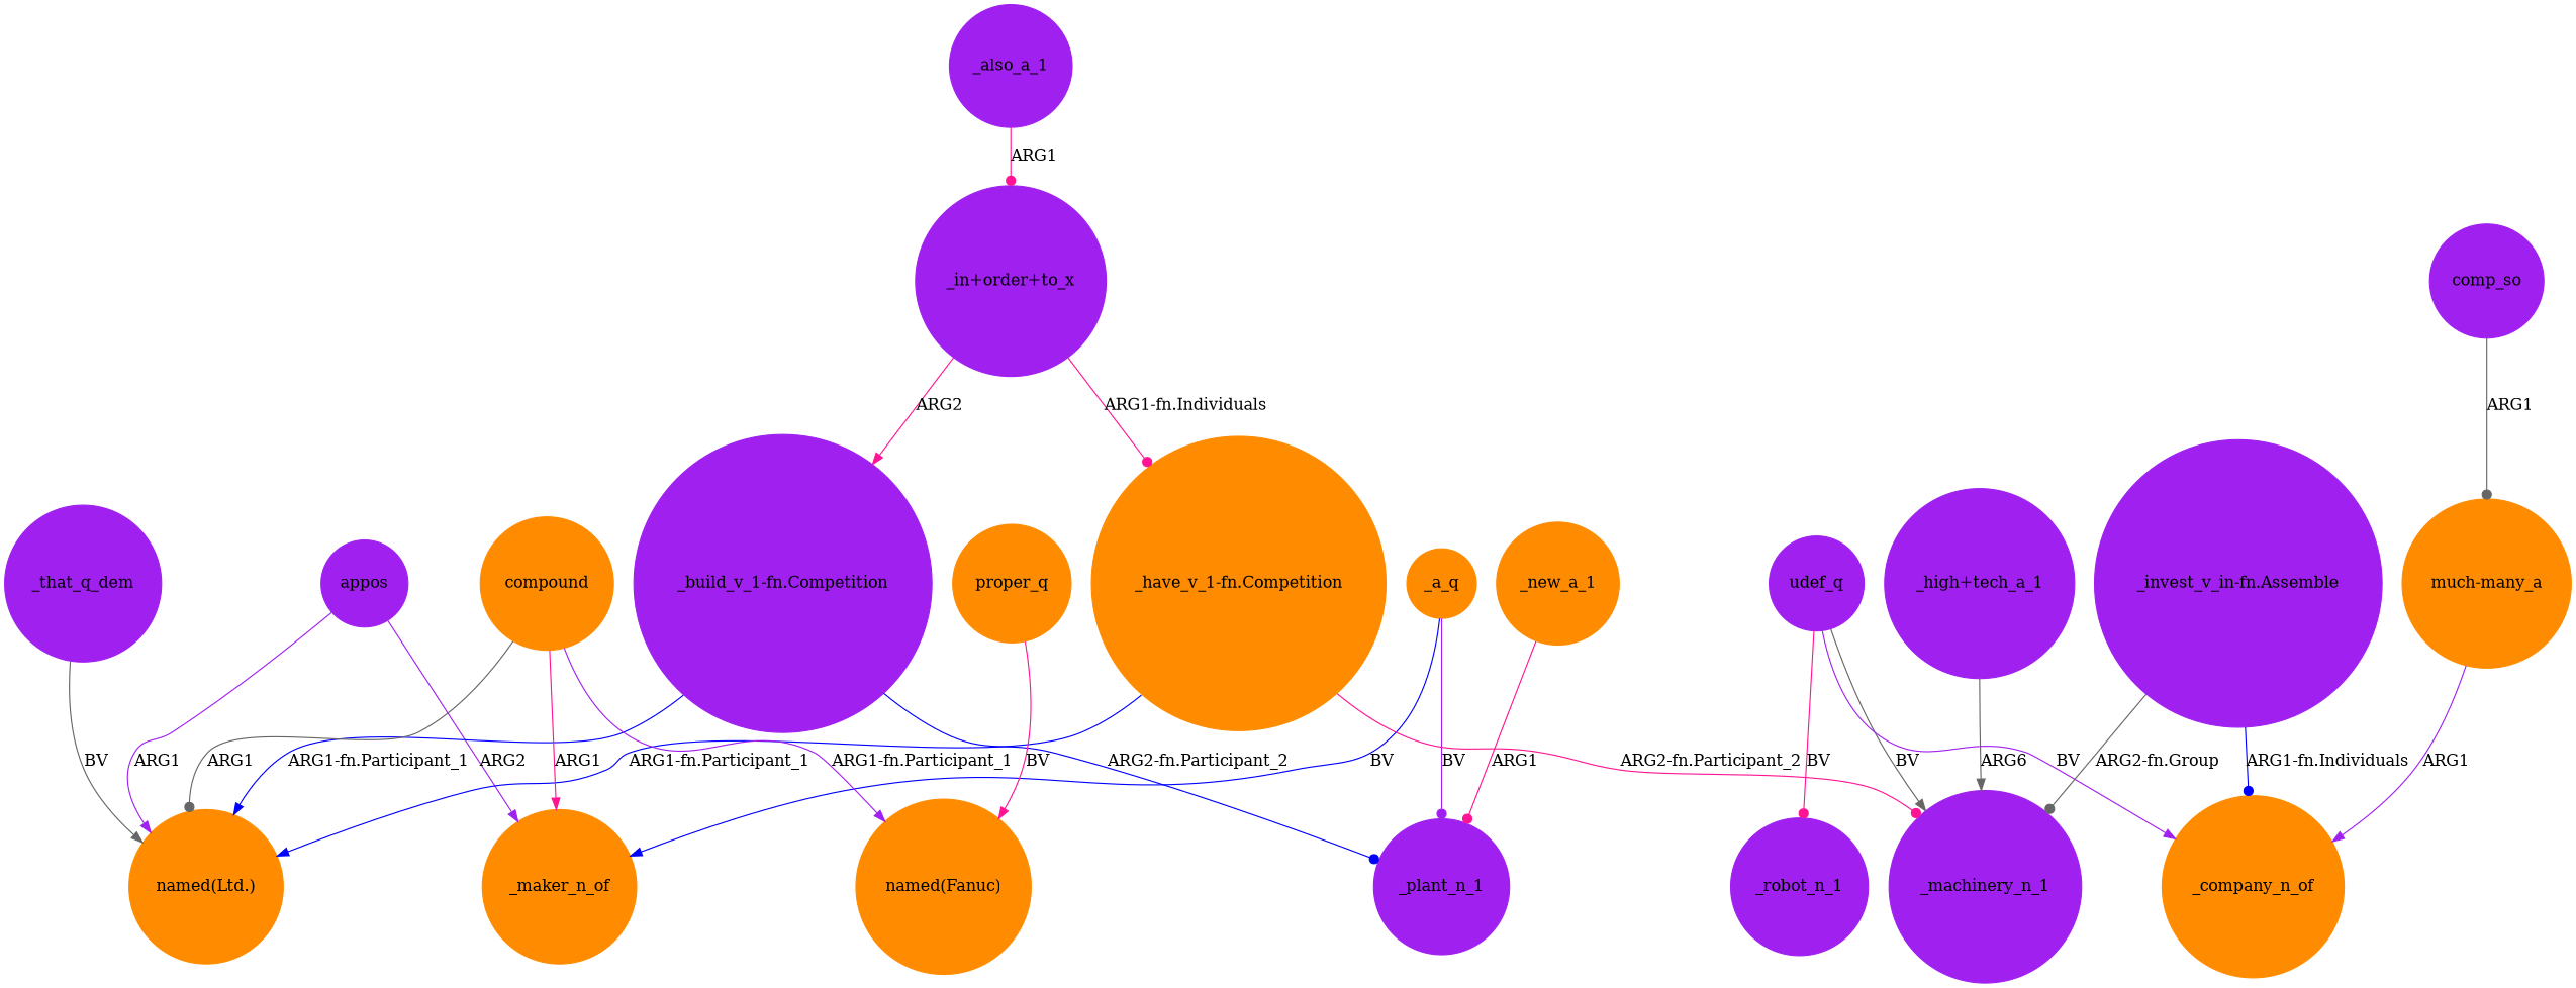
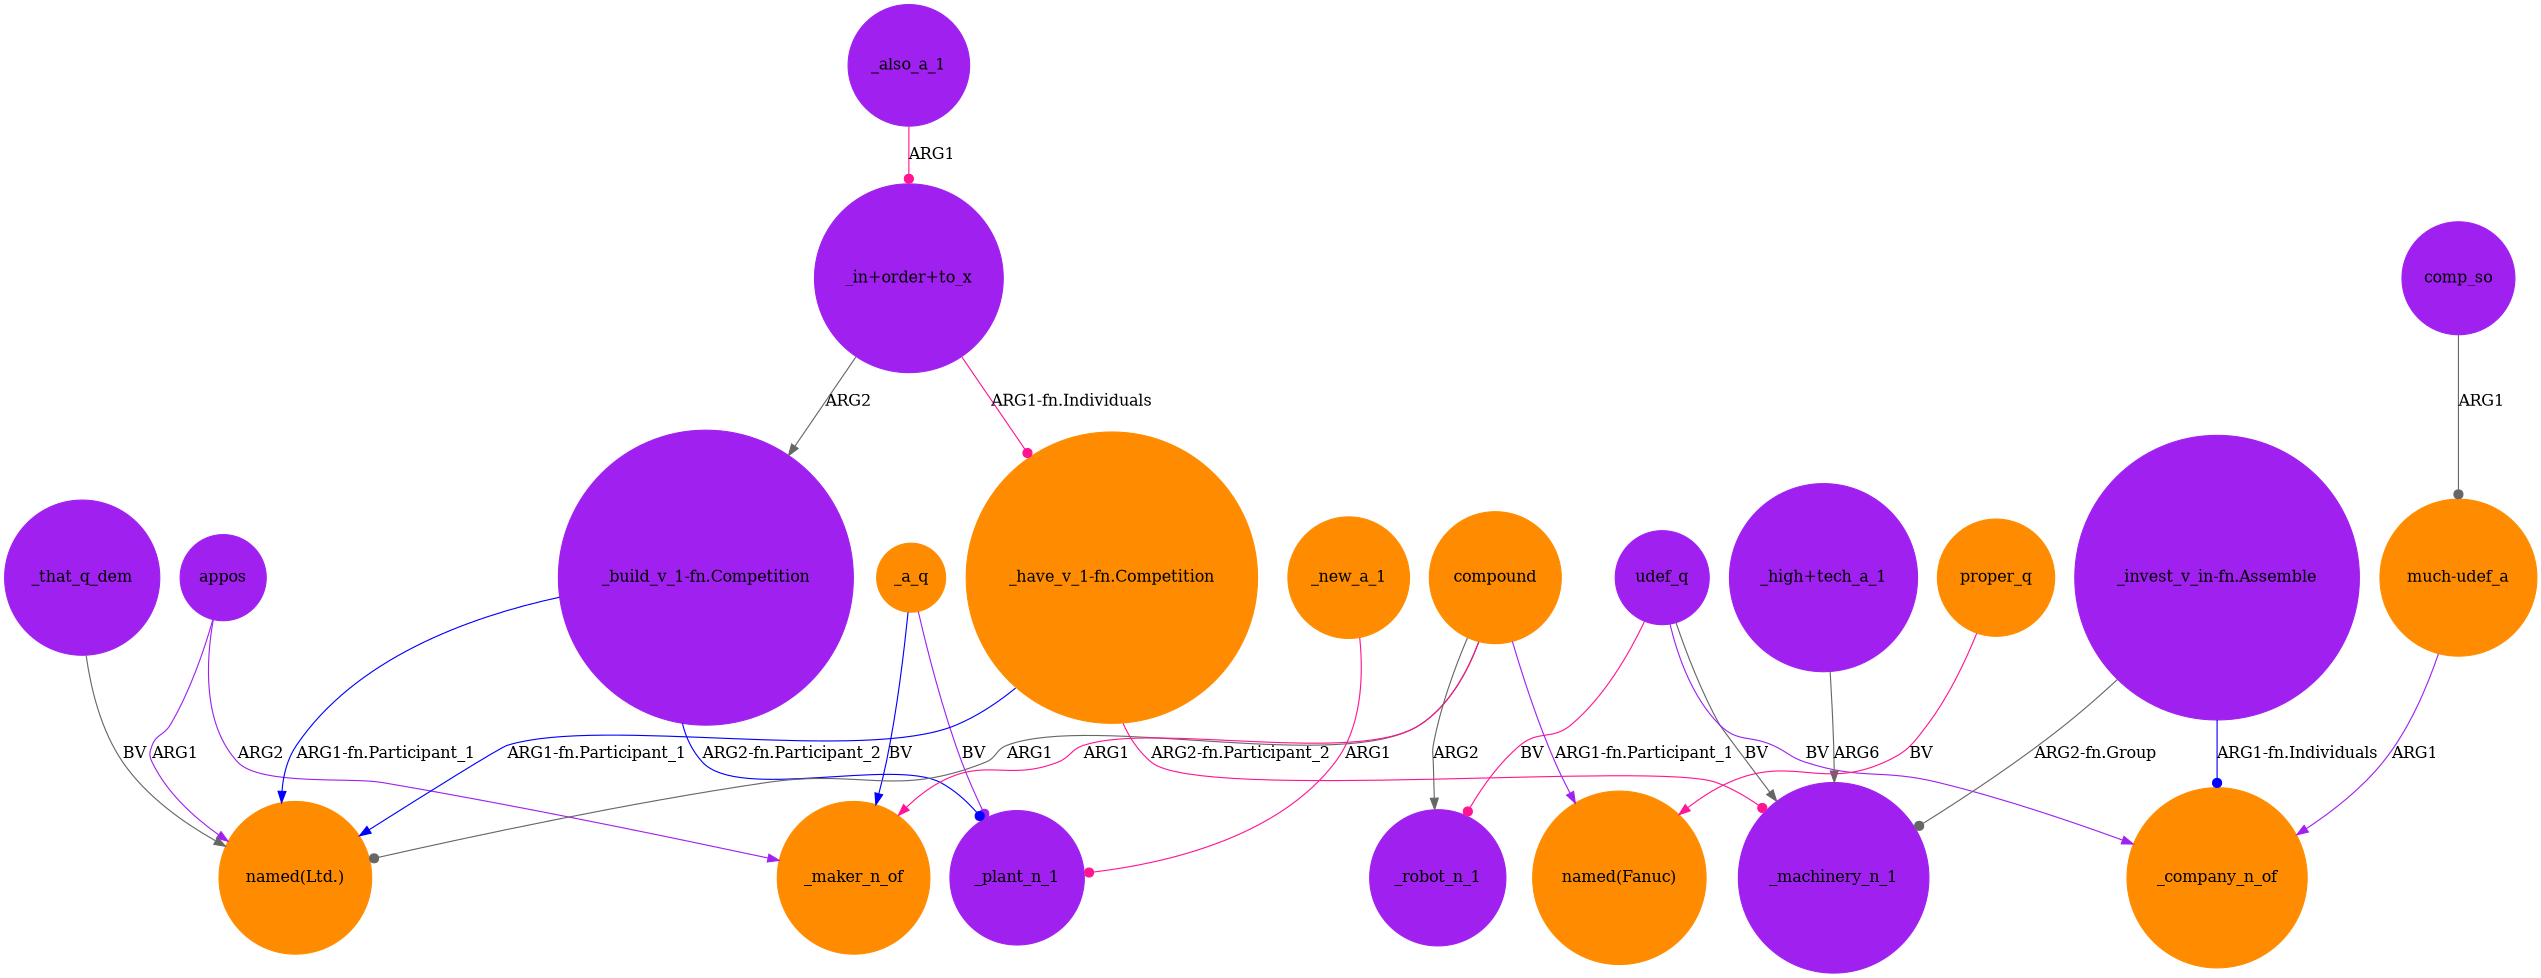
  digraph {
    node [color=purple shape=circle style=filled]
    edge [arrowhead=normal color=gray40]
    "named(Ltd.)" [color=darkorange]
    appos
    _maker_n_of [color=darkorange]
    udef_q
    _robot_n_1
    _machinery_n_1
    _company_n_of [color=darkorange]
    _new_a_1 [color=darkorange]
    _plant_n_1
    _a_q [color=darkorange]
    "_in+order+to_x"
    "_build_v_1-fn.Competition"
    "_have_v_1-fn.Competition" [color=darkorange]
    "_invest_v_in-fn.Assemble"
    _that_q_dem
    _also_a_1
    compound [color=darkorange]
    "named(Fanuc)" [color=darkorange]
    "_high+tech_a_1"
-   "much-many_a" [color=darkorange]
+   "much-many_a" [color=darkorange label="much-udef_a"]
    proper_q [color=darkorange]
    comp_so
    appos -> "named(Ltd.)" [color=purple label=ARG1]
    appos -> _maker_n_of [color=purple label=ARG2]
    udef_q -> _robot_n_1 [arrowhead=dot color=deeppink label=BV]
    udef_q -> _machinery_n_1 [label=BV]
    udef_q -> _company_n_of [color=purple label=BV]
    _new_a_1 -> _plant_n_1 [arrowhead=dot color=deeppink label=ARG1]
    _a_q -> _maker_n_of [color=blue label=BV]
    _a_q -> _plant_n_1 [arrowhead=dot color=purple label=BV]
-   "_in+order+to_x" -> "_build_v_1-fn.Competition" [color=deeppink label=ARG2]
+   "_in+order+to_x" -> "_build_v_1-fn.Competition" [label=ARG2]
    "_in+order+to_x" -> "_have_v_1-fn.Competition" [arrowhead=dot color=deeppink label="ARG1-fn.Individuals"]
    "_build_v_1-fn.Competition" -> "named(Ltd.)" [color=blue label="ARG1-fn.Participant_1"]
    "_build_v_1-fn.Competition" -> _plant_n_1 [arrowhead=dot color=blue label="ARG2-fn.Participant_2"]
    "_have_v_1-fn.Competition" -> "named(Ltd.)" [color=blue label="ARG1-fn.Participant_1"]
    "_have_v_1-fn.Competition" -> _machinery_n_1 [arrowhead=dot color=deeppink label="ARG2-fn.Participant_2"]
    "_invest_v_in-fn.Assemble" -> _machinery_n_1 [arrowhead=dot label="ARG2-fn.Group"]
    "_invest_v_in-fn.Assemble" -> _company_n_of [arrowhead=dot color=blue label="ARG1-fn.Individuals"]
    _that_q_dem -> "named(Ltd.)" [label=BV]
    _also_a_1 -> "_in+order+to_x" [arrowhead=dot color=deeppink label=ARG1]
    compound -> "named(Ltd.)" [arrowhead=dot label=ARG1]
    compound -> _maker_n_of [color=deeppink label=ARG1]
+   compound -> _robot_n_1 [label=ARG2]
    compound -> "named(Fanuc)" [color=purple label="ARG1-fn.Participant_1"]
    "_high+tech_a_1" -> _machinery_n_1 [label=ARG6]
    "much-many_a" -> _company_n_of [color=purple label=ARG1]
    proper_q -> "named(Fanuc)" [color=deeppink label=BV]
    comp_so -> "much-many_a" [arrowhead=dot label=ARG1]
  }
